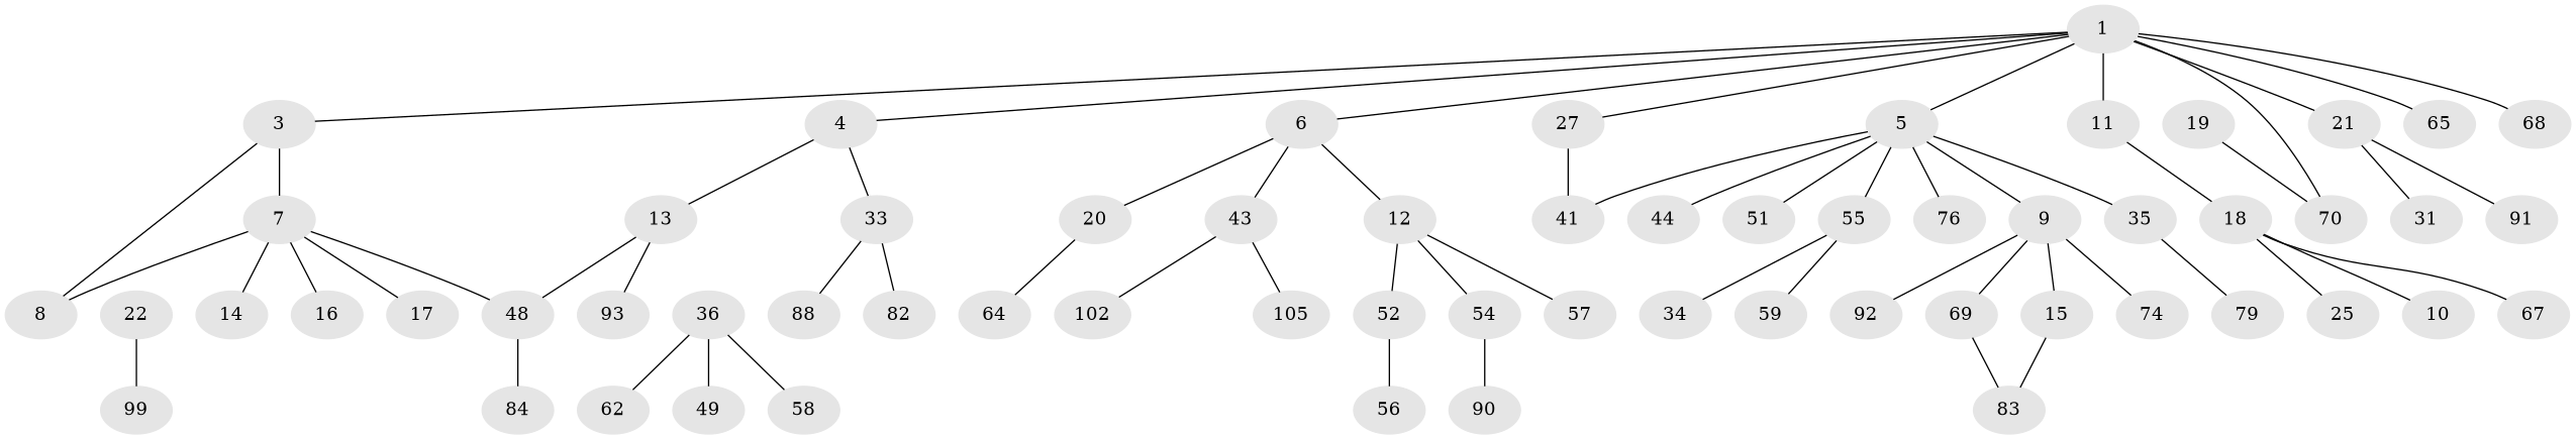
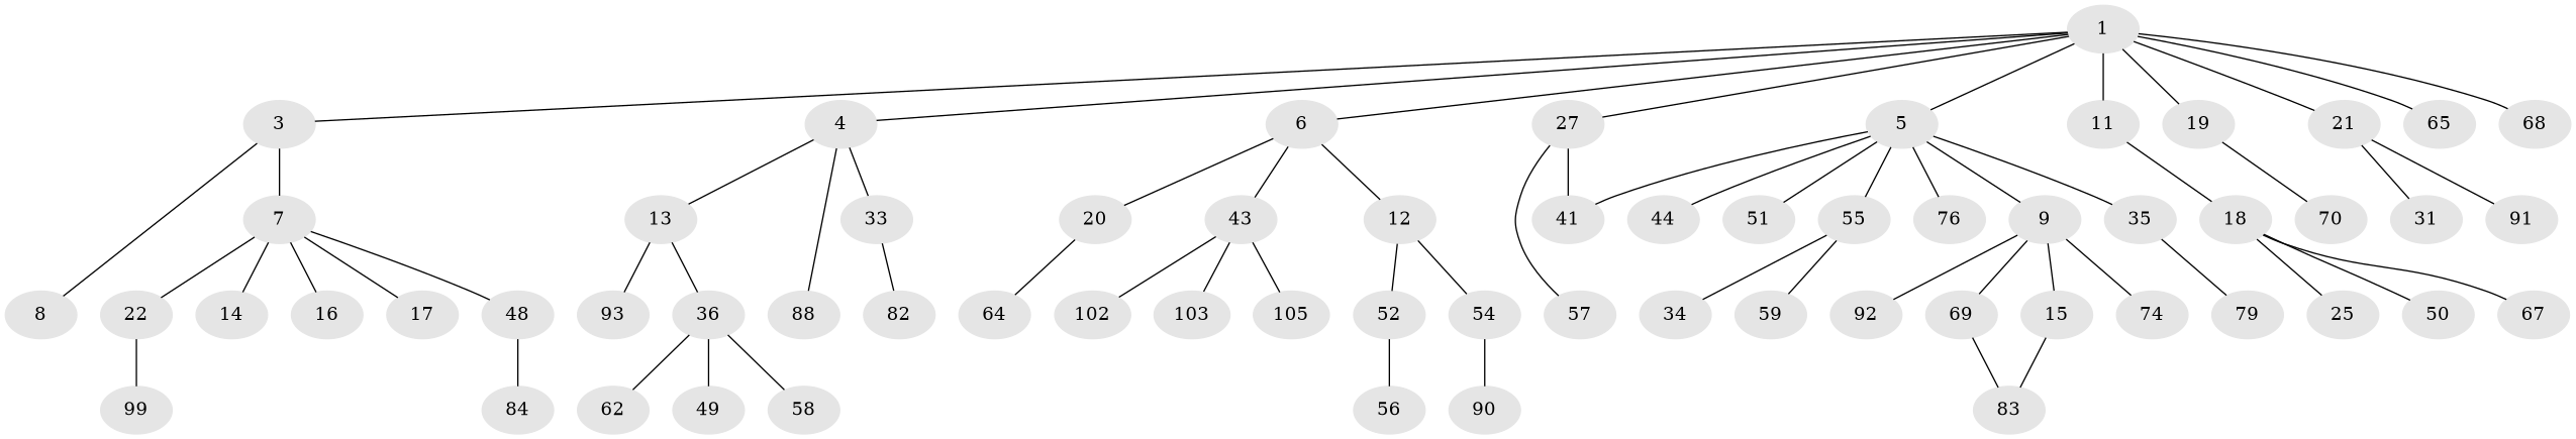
  graph {
    node [color=gray90 style=filled]
    1 [super="+2"]
    3
    4 [super="+38"]
    5 [super="+24"]
    6
    11 [super="+26+100+66"]
    19
    21
    27 [super="+95"]
    65
    68
    7 [super="+63"]
    8
    13
    33 [super="+72+60"]
    9 [super="+10"]
    35
    41 [super="+87"]
    44 [super="+96"]
    51
    55
    76 [super="+97"]
    12 [super="+69+23"]
    20 [super="+106+42+30"]
    43
    18
    70
    31
    91
    14 [super="+32"]
    16
    17
    22
    48
    36 [super="+40+45"]
    93 [super="+94"]
    82
    n38 [label=88]
    15
    n40 [label=69 super="+53"]
    74
    92
    79
    34
    59
    52
    54
    57
    64
    102
+   103 [super="+104"]
    105
    99
    84
    83 [super="+98"]
    25
-   50 [label=10]
+   50
    67 [super="+81+73"]
    56
    90
    49
    58 [super="+75+89"]
    62
    1 -- 3
    1 -- 4
    1 -- 5
    1 -- 6
    1 -- 11
-   1 -- 70
+   1 -- 19
    1 -- 21
    1 -- 27
    1 -- 65
    1 -- 68
    3 -- 7
    3 -- 8
    4 -- 13
    4 -- 33
    5 -- 9
    5 -- 35
    5 -- 41
    5 -- 44
    5 -- 51
    5 -- 55
    5 -- 76
    6 -- 12
    6 -- 20
    6 -- 43
    11 -- 18
    19 -- 70
    21 -- 31
    21 -- 91
    27 -- 41
    7 -- 14
    7 -- 16
    7 -- 17
-   7 -- 8
+   7 -- 22
    7 -- 48
-   13 -- 48
+   13 -- 36
    13 -- 93
    33 -- 82
-   33 -- n38
+   4 -- n38
    9 -- 15
    9 -- n40
    9 -- 74
    9 -- 92
    35 -- 79
    55 -- 34
    55 -- 59
    12 -- 52
    12 -- 54
-   12 -- 57
+   27 -- 57
    20 -- 64
    43 -- 102
+   43 -- 103
    43 -- 105
    18 -- 25
    18 -- 50
    18 -- 67
    22 -- 99
    48 -- 84
    36 -- 49
    36 -- 58
    36 -- 62
    15 -- 83
    n40 -- 83
    52 -- 56
    54 -- 90
  }
